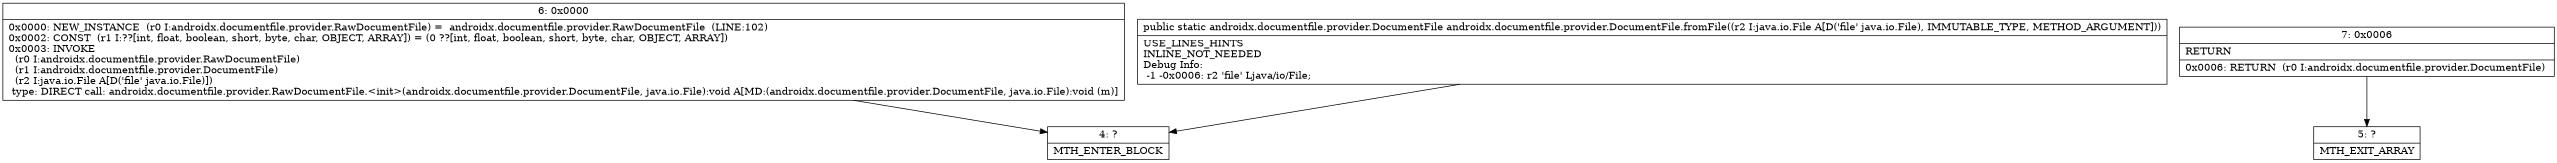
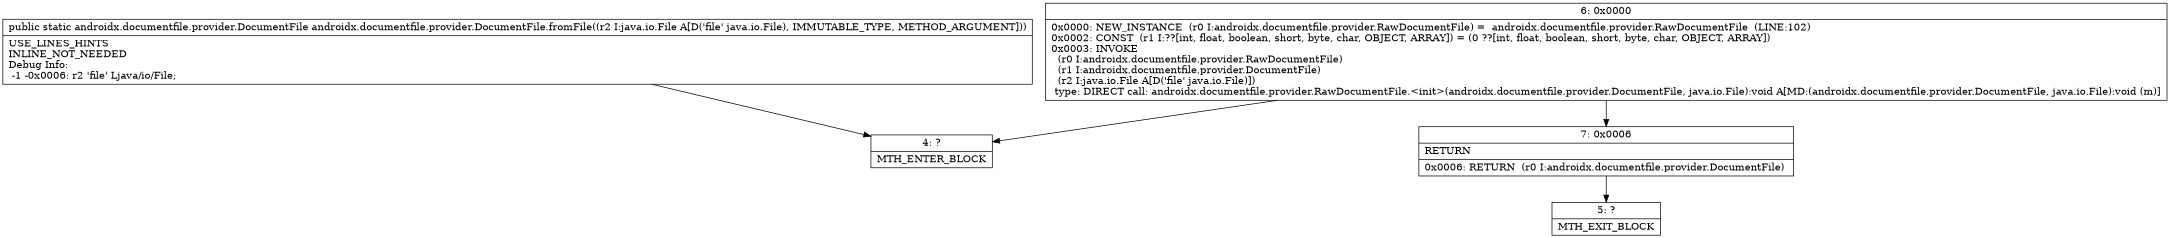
  digraph {
    node [shape=record]
    n1 [label="{4\:\ ?|MTH_ENTER_BLOCK\l}"]
    n2 [label="{6\:\ 0x0000|0x0000: NEW_INSTANCE  (r0 I:androidx.documentfile.provider.RawDocumentFile) =  androidx.documentfile.provider.RawDocumentFile  (LINE:102)\l0x0002: CONST  (r1 I:??[int, float, boolean, short, byte, char, OBJECT, ARRAY]) = (0 ??[int, float, boolean, short, byte, char, OBJECT, ARRAY]) \l0x0003: INVOKE  \l  (r0 I:androidx.documentfile.provider.RawDocumentFile)\l  (r1 I:androidx.documentfile.provider.DocumentFile)\l  (r2 I:java.io.File A[D('file' java.io.File)])\l type: DIRECT call: androidx.documentfile.provider.RawDocumentFile.\<init\>(androidx.documentfile.provider.DocumentFile, java.io.File):void A[MD:(androidx.documentfile.provider.DocumentFile, java.io.File):void (m)]\l}"]
    n3 [label="{7\:\ 0x0006|RETURN\l|0x0006: RETURN  (r0 I:androidx.documentfile.provider.DocumentFile) \l}"]
-   n4 [label="{5\:\ ?|MTH_EXIT_ARRAY\l}"]
+   n4 [label="{5\:\ ?|MTH_EXIT_BLOCK\l}"]
    n5 [label="{public static androidx.documentfile.provider.DocumentFile androidx.documentfile.provider.DocumentFile.fromFile((r2 I:java.io.File A[D('file' java.io.File), IMMUTABLE_TYPE, METHOD_ARGUMENT]))  | USE_LINES_HINTS\lINLINE_NOT_NEEDED\lDebug Info:\l  \-1 \-0x0006: r2 'file' Ljava\/io\/File;\l}"]
    n2 -> n1
+   n2 -> n3
    n3 -> n4
    n5 -> n1
  }
